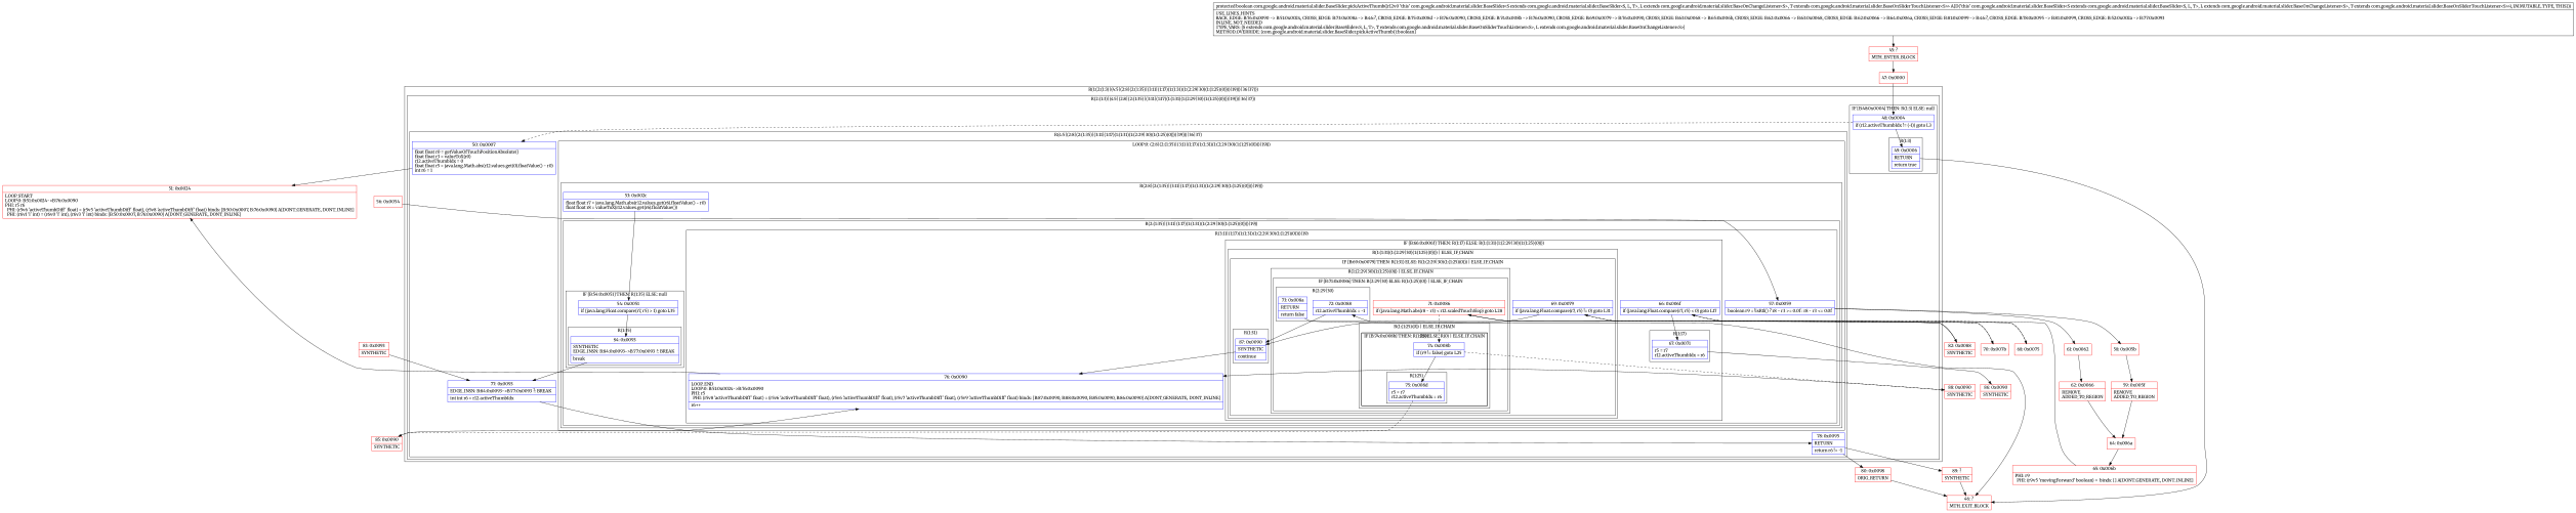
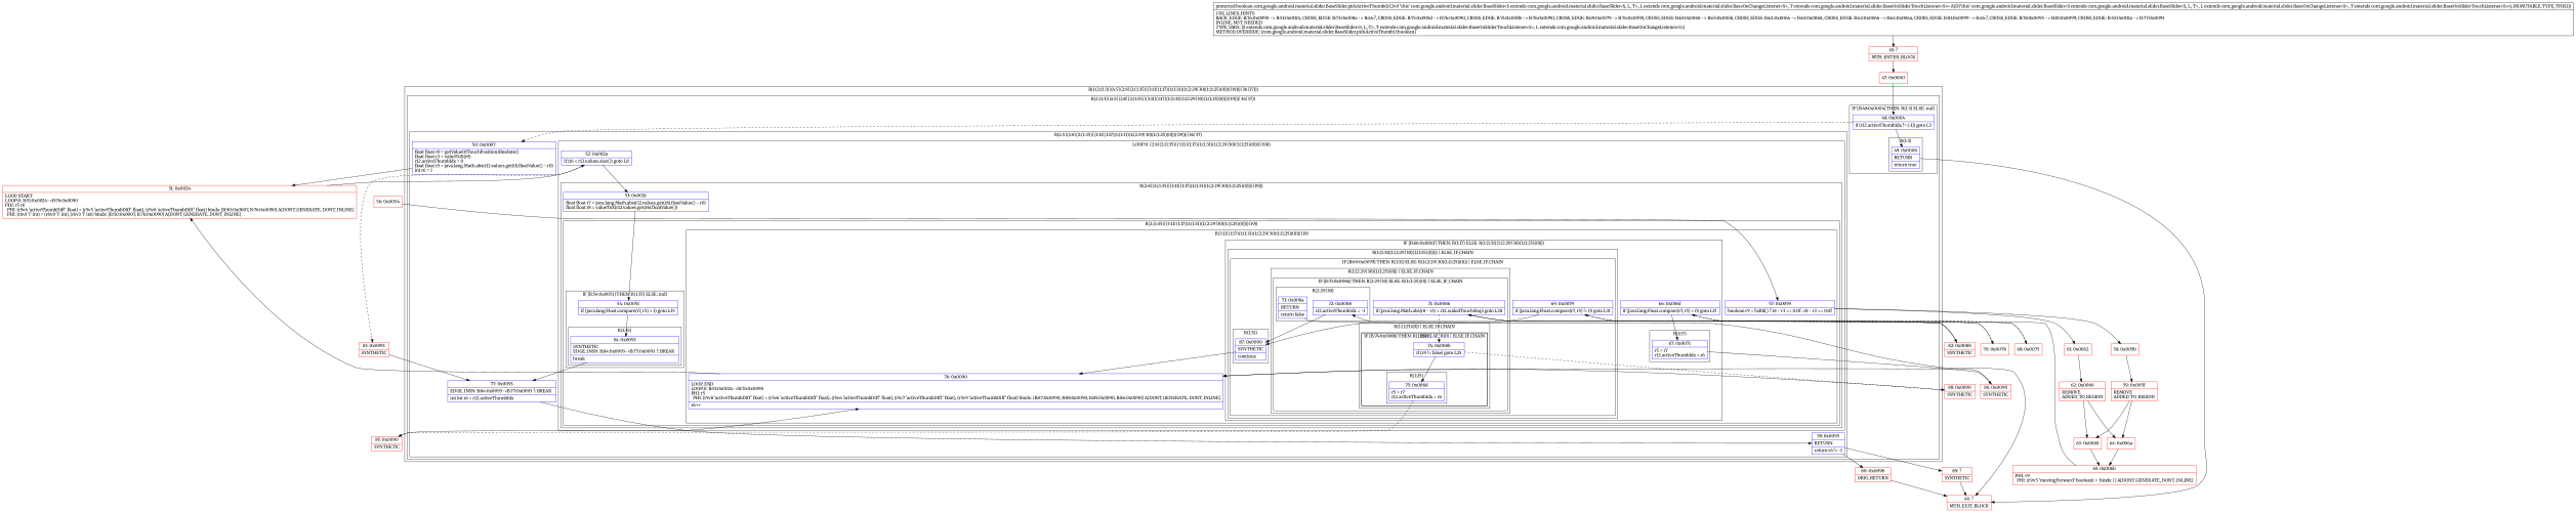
  digraph {
    fontname=Merriweather
    node [color=red fontname=Merriweather shape=record]
    edge [fontname=Merriweather]
    n1 [color=blue label="{49\:\ 0x0006|RETURN\l|return true\l}"]
    n2 [color=blue label="{48\:\ 0x0004|if (r12.activeThumbIdx != (\-1)) goto L3\l}"]
    n3 [color=blue label="{84\:\ 0x0093|SYNTHETIC\lEDGE_INSN: B:84:0x0093\-\>B:77:0x0093 ?: BREAK  \l|break\l}"]
    n4 [color=blue label="{54\:\ 0x0051|if (java.lang.Float.compare(r7, r5) \> 1) goto L35\l}"]
    n5 [color=blue label="{67\:\ 0x0071|r5 = r7\lr12.activeThumbIdx = r6\l}"]
    n6 [color=blue label="{87\:\ 0x0090|SYNTHETIC\l|continue\l}"]
    n7 [color=blue label="{72\:\ 0x0088|r12.activeThumbIdx = \-1\l}"]
    n8 [color=blue label="{73\:\ 0x008a|RETURN\l|return false\l}"]
    n9 [color=blue label="{75\:\ 0x008d|r5 = r7\lr12.activeThumbIdx = r6\l}"]
    n10 [color=blue label="{74\:\ 0x008b|if (r9 != false) goto L25\l}"]
-   n11 [label="{71\:\ 0x0086|if (java.lang.Math.abs(r8 \- r3) \< r12.scaledTouchSlop) goto L28\l}"]
+   n11 [color=blue label="{71\:\ 0x0086|if (java.lang.Math.abs(r8 \- r3) \< r12.scaledTouchSlop) goto L28\l}"]
    n12 [color=blue label="{69\:\ 0x0079|if (java.lang.Float.compare(r7, r5) != 0) goto L31\l}"]
    n13 [color=blue label="{66\:\ 0x006f|if (java.lang.Float.compare(r7, r5) \< 0) goto L17\l}"]
    n14 [color=blue label="{57\:\ 0x0059|boolean r9 = !isRtl() ? r8 \- r3 \>= 0.0f : r8 \- r3 \<= 0.0f\l}"]
    n15 [color=blue label="{76\:\ 0x0090|LOOP_END\lLOOP:0: B:51:0x0024\-\>B:76:0x0090\lPHI: r5 \l  PHI: (r5v8 'activeThumbDiff' float) = (r5v6 'activeThumbDiff' float), (r5v6 'activeThumbDiff' float), (r5v7 'activeThumbDiff' float), (r5v9 'activeThumbDiff' float) binds: [B:87:0x0090, B:88:0x0090, B:85:0x0090, B:86:0x0090] A[DONT_GENERATE, DONT_INLINE]\l|r6++\l}"]
    n16 [color=blue label="{53\:\ 0x002c|float float r7 = java.lang.Math.abs(r12.values.get(r6).floatValue() \- r0)\lfloat float r8 = valueToX(r12.values.get(r6).floatValue())\l}"]
+   n17 [color=blue label="{52\:\ 0x002a|if (r6 \< r12.values.size()) goto L8\l}"]
    n18 [color=blue label="{50\:\ 0x0007|float float r0 = getValueOfTouchPositionAbsolute()\lfloat float r3 = valueToX(r0)\lr12.activeThumbIdx = 0\lfloat float r5 = java.lang.Math.abs(r12.values.get(0).floatValue() \- r0)\lint r6 = 1\l}"]
    n19 [color=blue label="{77\:\ 0x0093|EDGE_INSN: B:84:0x0093\-\>B:77:0x0093 ?: BREAK  \l|int int r6 = r12.activeThumbIdx\l}"]
    n20 [color=blue label="{78\:\ 0x0095|RETURN\l|return r6 != \-1\l}"]
    n21 [label="{46\:\ ?|MTH_EXIT_BLOCK\l}"]
    n22 [label="{86\:\ 0x0090|SYNTHETIC\l}"]
    n23 [label="{85\:\ 0x0090|SYNTHETIC\l}"]
    n24 [label="{88\:\ 0x0090|SYNTHETIC\l}"]
    n25 [label="{82\:\ 0x0088|SYNTHETIC\l}"]
    n26 [label="{70\:\ 0x007b}"]
    n27 [label="{68\:\ 0x0075}"]
    n28 [label="{58\:\ 0x005b}"]
    n29 [label="{61\:\ 0x0062}"]
    n30 [label="{51\:\ 0x0024|LOOP_START\lLOOP:0: B:51:0x0024\-\>B:76:0x0090\lPHI: r5 r6 \l  PHI: (r5v6 'activeThumbDiff' float) = (r5v5 'activeThumbDiff' float), (r5v8 'activeThumbDiff' float) binds: [B:50:0x0007, B:76:0x0090] A[DONT_GENERATE, DONT_INLINE]\l  PHI: (r6v1 'i' int) = (r6v0 'i' int), (r6v3 'i' int) binds: [B:50:0x0007, B:76:0x0090] A[DONT_GENERATE, DONT_INLINE]\l}"]
    n31 [label="{83\:\ 0x0093|SYNTHETIC\l}"]
    n32 [label="{80\:\ 0x0098|ORIG_RETURN\l}"]
    n33 [label="{89\:\ ?|SYNTHETIC\l}"]
    n34 [label="{56\:\ 0x0054}"]
    n35 [label="{59\:\ 0x005f|REMOVE\lADDED_TO_REGION\l}"]
    n36 [label="{62\:\ 0x0066|REMOVE\lADDED_TO_REGION\l}"]
    n37 [label="{45\:\ ?|MTH_ENTER_BLOCK\l}"]
    n38 [label="{47\:\ 0x0000}"]
    n39 [label="{64\:\ 0x006a}"]
+   n40 [label="{63\:\ 0x0068}"]
    n41 [label="{65\:\ 0x006b|PHI: r9 \l  PHI: (r9v5 'movingForward' boolean) =  binds: [] A[DONT_GENERATE, DONT_INLINE]\l}"]
    n42 [label="{protected boolean com.google.android.material.slider.BaseSlider.pickActiveThumb((r12v0 'this' com.google.android.material.slider.BaseSlider\<S extends com.google.android.material.slider.BaseSlider\<S, L, T\>, L extends com.google.android.material.slider.BaseOnChangeListener\<S\>, T extends com.google.android.material.slider.BaseOnSliderTouchListener\<S\>\> A[D('this' com.google.android.material.slider.BaseSlider\<S extends com.google.android.material.slider.BaseSlider\<S, L, T\>, L extends com.google.android.material.slider.BaseOnChangeListener\<S\>, T extends com.google.android.material.slider.BaseOnSliderTouchListener\<S\>\>), IMMUTABLE_TYPE, THIS]))  | USE_LINES_HINTS\lBACK_EDGE: B:76:0x0090 \-\> B:51:0x0024, CROSS_EDGE: B:73:0x008a \-\> B:46:?, CROSS_EDGE: B:75:0x008d \-\> B:76:0x0090, CROSS_EDGE: B:74:0x008b \-\> B:76:0x0090, CROSS_EDGE: B:69:0x0079 \-\> B:76:0x0090, CROSS_EDGE: B:63:0x0068 \-\> B:65:0x006b, CROSS_EDGE: B:62:0x0066 \-\> B:63:0x0068, CROSS_EDGE: B:62:0x0066 \-\> B:64:0x006a, CROSS_EDGE: B:81:0x0099 \-\> B:46:?, CROSS_EDGE: B:78:0x0095 \-\> B:81:0x0099, CROSS_EDGE: B:52:0x002a \-\> B:77:0x0093\lINLINE_NOT_NEEDED\lTYPE_VARS: [S extends com.google.android.material.slider.BaseSlider\<S, L, T\>, T extends com.google.android.material.slider.BaseOnSliderTouchListener\<S\>, L extends com.google.android.material.slider.BaseOnChangeListener\<S\>]\lMETHOD_OVERRIDE: [com.google.android.material.slider.BaseSlider.pickActiveThumb():boolean]\l}" color=""]
    subgraph cluster_1 {
      label="R(1:(2:(1:3)|(4:5|(2:8|(2:(1:35)|(3:11|(1:17)(1:(1:31)(1:(2:29|30)(1:(1:25)(0))))|19)))|36|37)))"
      subgraph cluster_2 {
        label="R(2:(1:3)|(4:5|(2:8|(2:(1:35)|(3:11|(1:17)(1:(1:31)(1:(2:29|30)(1:(1:25)(0))))|19)))|36|37))"
        subgraph cluster_3 {
          label="IF [B:48:0x0004] THEN: R(1:3) ELSE: null"
          n2
          subgraph cluster_4 {
            label="R(1:3)"
            n1
          }
        }
        subgraph cluster_5 {
          label="R(4:5|(2:8|(2:(1:35)|(3:11|(1:17)(1:(1:31)(1:(2:29|30)(1:(1:25)(0))))|19)))|36|37)"
          n18
          n19
          n20
          subgraph cluster_6 {
            label="LOOP:0: (2:8|(2:(1:35)|(3:11|(1:17)(1:(1:31)(1:(2:29|30)(1:(1:25)(0))))|19)))"
+           n17
            subgraph cluster_7 {
              label="R(2:8|(2:(1:35)|(3:11|(1:17)(1:(1:31)(1:(2:29|30)(1:(1:25)(0))))|19)))"
              n16
              subgraph cluster_8 {
                label="R(2:(1:35)|(3:11|(1:17)(1:(1:31)(1:(2:29|30)(1:(1:25)(0))))|19))"
                subgraph cluster_9 {
                  label="IF [B:54:0x0051] THEN: R(1:35) ELSE: null"
                  n4
                  subgraph cluster_10 {
                    label="R(1:35)"
                    n3
                  }
                }
                subgraph cluster_11 {
                  label="R(3:11|(1:17)(1:(1:31)(1:(2:29|30)(1:(1:25)(0))))|19)"
                  n14
                  n15
                  subgraph cluster_12 {
                    label="IF [B:66:0x006f] THEN: R(1:17) ELSE: R(1:(1:31)(1:(2:29|30)(1:(1:25)(0))))"
                    n13
                    subgraph cluster_13 {
                      label="R(1:17)"
                      n5
                    }
                    subgraph cluster_14 {
                      label="R(1:(1:31)(1:(2:29|30)(1:(1:25)(0)))) | ELSE_IF_CHAIN\l"
                      subgraph cluster_15 {
                        label="IF [B:69:0x0079] THEN: R(1:31) ELSE: R(1:(2:29|30)(1:(1:25)(0))) | ELSE_IF_CHAIN\l"
                        n12
                        subgraph cluster_16 {
                          label="R(1:31)"
                          n6
                        }
                        subgraph cluster_17 {
                          label="R(1:(2:29|30)(1:(1:25)(0))) | ELSE_IF_CHAIN\l"
                          subgraph cluster_18 {
                            label="IF [B:71:0x0086] THEN: R(2:29|30) ELSE: R(1:(1:25)(0)) | ELSE_IF_CHAIN\l"
                            n11
                            subgraph cluster_19 {
                              label="R(2:29|30)"
                              n7
                              n8
                            }
                            subgraph cluster_20 {
                              label="R(1:(1:25)(0)) | ELSE_IF_CHAIN\l"
                              subgraph cluster_21 {
                                label="IF [B:74:0x008b] THEN: R(1:25) ELSE: R(0) | ELSE_IF_CHAIN\l"
                                n10
                                subgraph cluster_22 {
                                  label="R(1:25)"
                                  n9
                                }
                                subgraph cluster_23 {
                                  label="R(0)"
                                }
                              }
                            }
                          }
                        }
                      }
                    }
                  }
                }
              }
            }
          }
        }
      }
    }
    n1 -> n21
    n2 -> n1
    n2 -> n18 [style=dashed]
    n3 -> n19
    n4 -> n3
    n5 -> n22
    n6 -> n15
    n7 -> n6
    n8 -> n21
    n9 -> n23 [style=dashed]
    n10 -> n9
    n10 -> n24 [style=dashed]
    n11 -> n10 [style=dashed]
    n11 -> n25
    n12 -> n6
    n12 -> n26 [style=dashed]
    n13 -> n5
    n13 -> n27 [style=dashed]
    n14 -> n28
    n14 -> n29
    n15 -> n30
    n16 -> n4
+   n17 -> n16
+   n17 -> n31 [style=dashed]
    n18 -> n30
    n19 -> n20
    n20 -> n32
    n20 -> n33
+   n22 -> n15
    n23 -> n15
    n24 -> n15
    n25 -> n7
    n26 -> n11
    n27 -> n12
    n28 -> n35
    n29 -> n36
+   n30 -> n17
    n31 -> n19
    n32 -> n21
    n33 -> n21
    n34 -> n14
    n35 -> n39
+   n35 -> n40
    n36 -> n39
+   n36 -> n40
    n37 -> n38
    n38 -> n2
    n39 -> n41
+   n40 -> n41
    n41 -> n13
    n42 -> n37
  }
